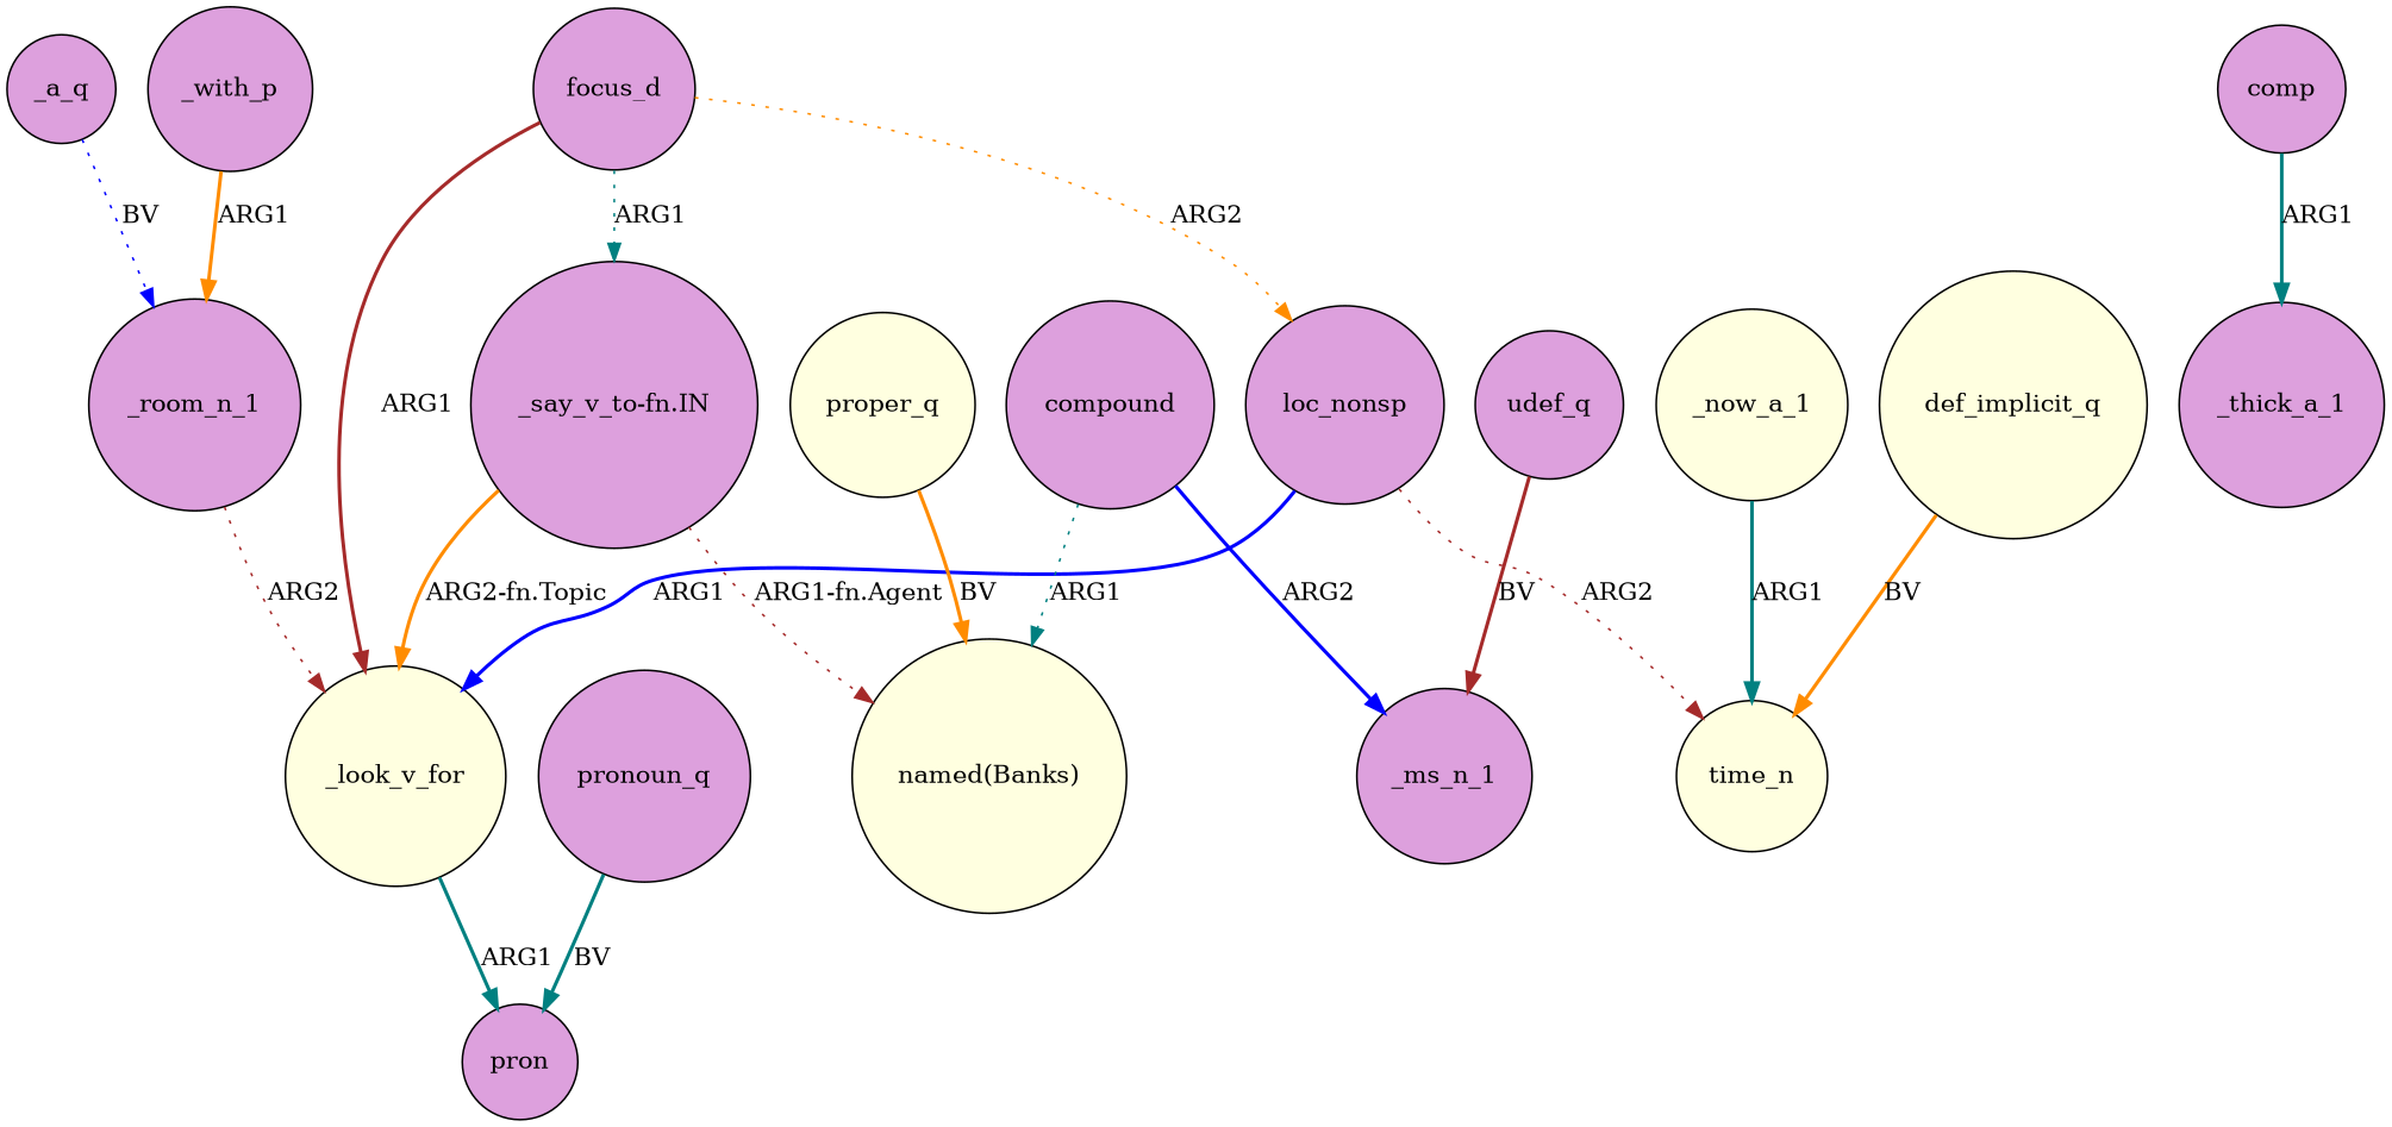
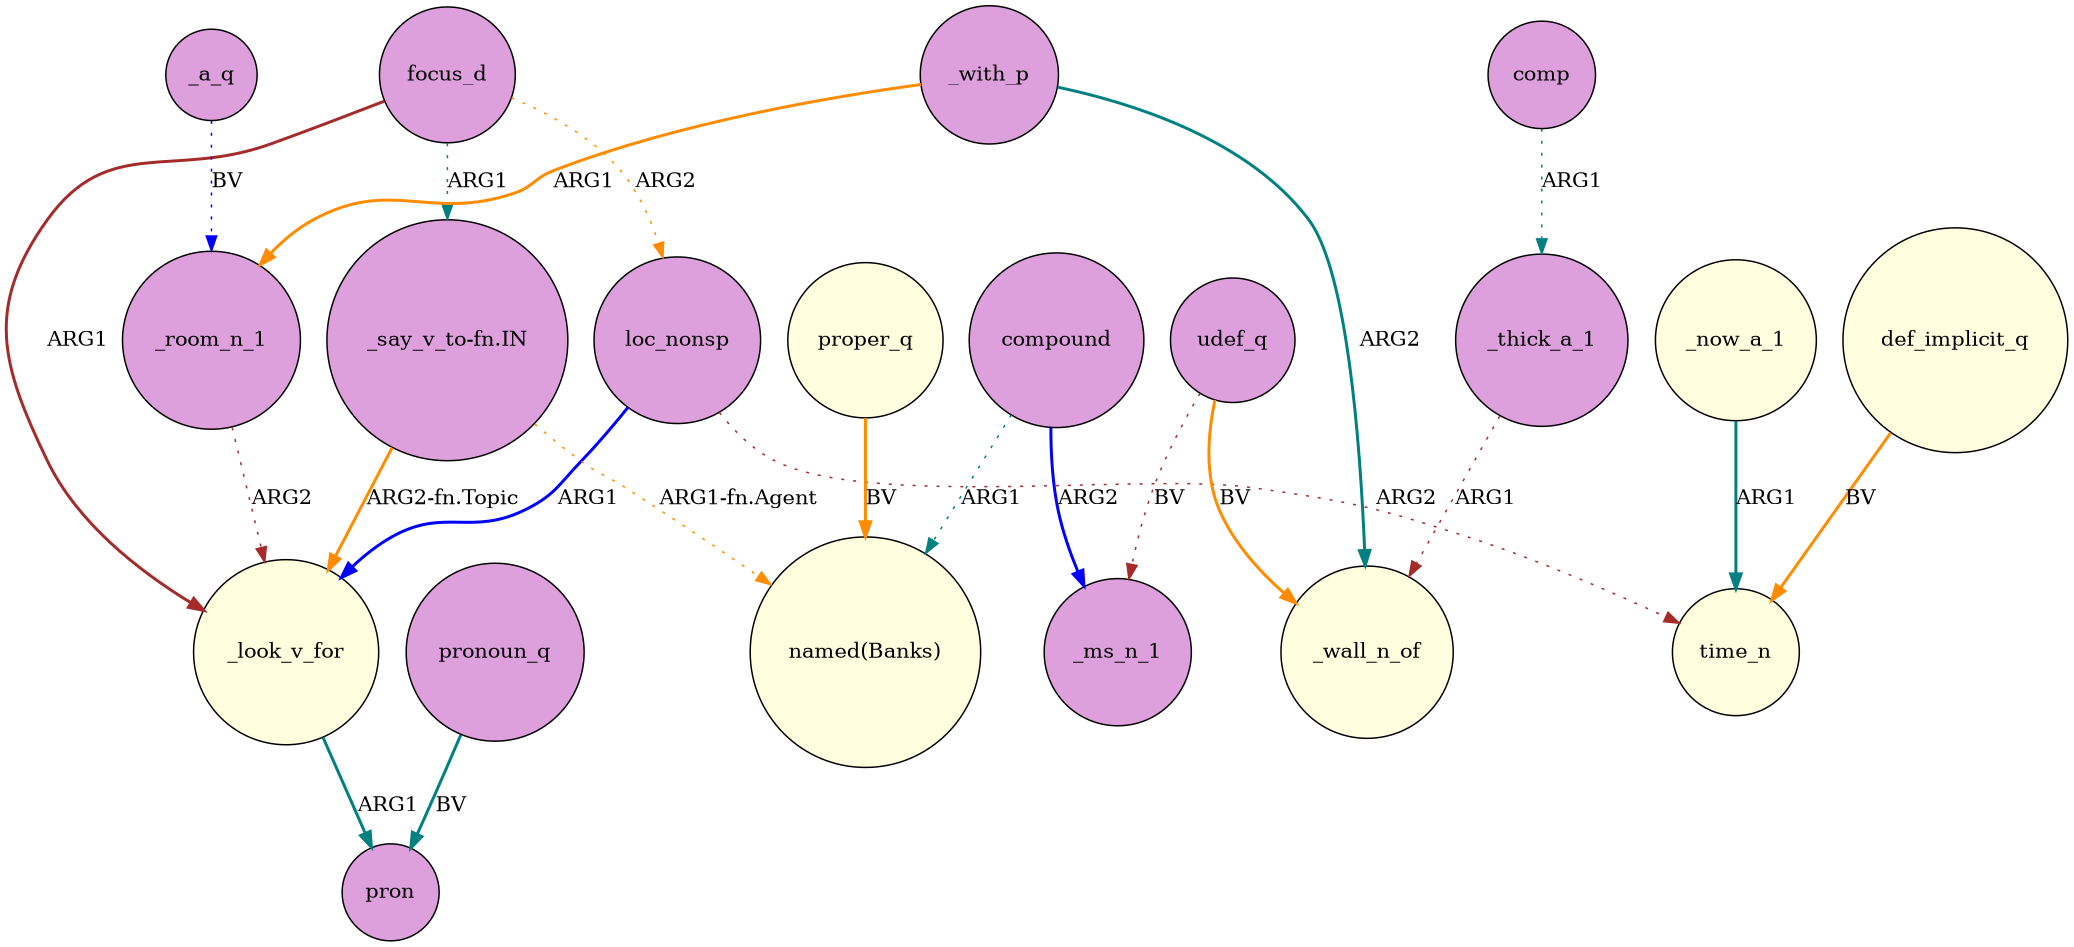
  digraph {
    node [fillcolor=plum shape=circle style=filled]
    edge [color=darkorange style=bold]
    focus_d
    loc_nonsp
    "_say_v_to-fn.IN"
    _look_v_for [fillcolor=lightyellow]
    time_n [fillcolor=lightyellow]
    "named(Banks)" [fillcolor=lightyellow]
    pron
    proper_q [fillcolor=lightyellow]
    _room_n_1
+   _wall_n_of [fillcolor=lightyellow]
    _thick_a_1
    compound
    _ms_n_1
    udef_q
    _a_q
    comp
    pronoun_q
    _now_a_1 [fillcolor=lightyellow]
    _with_p
    def_implicit_q [fillcolor=lightyellow]
    focus_d -> loc_nonsp [label=ARG2 style=dotted]
    focus_d -> "_say_v_to-fn.IN" [color=teal label=ARG1 style=dotted]
    focus_d -> _look_v_for [color=brown label=ARG1]
    loc_nonsp -> _look_v_for [color=blue label=ARG1]
    loc_nonsp -> time_n [color=brown label=ARG2 style=dotted]
    "_say_v_to-fn.IN" -> _look_v_for [label="ARG2-fn.Topic"]
-   "_say_v_to-fn.IN" -> "named(Banks)" [color=brown label="ARG1-fn.Agent" style=dotted]
+   "_say_v_to-fn.IN" -> "named(Banks)" [label="ARG1-fn.Agent" style=dotted]
    _look_v_for -> pron [color=teal label=ARG1]
    proper_q -> "named(Banks)" [label=BV]
    _room_n_1 -> _look_v_for [color=brown label=ARG2 style=dotted]
+   _thick_a_1 -> _wall_n_of [color=brown label=ARG1 style=dotted]
    compound -> "named(Banks)" [color=teal label=ARG1 style=dotted]
    compound -> _ms_n_1 [color=blue label=ARG2]
-   udef_q -> _ms_n_1 [color=brown label=BV]
+   udef_q -> _wall_n_of [label=BV]
+   udef_q -> _ms_n_1 [color=brown label=BV style=dotted]
    _a_q -> _room_n_1 [color=blue label=BV style=dotted]
-   comp -> _thick_a_1 [color=teal label=ARG1]
+   comp -> _thick_a_1 [color=teal label=ARG1 style=dotted]
    pronoun_q -> pron [color=teal label=BV]
    _now_a_1 -> time_n [color=teal label=ARG1]
    _with_p -> _room_n_1 [label=ARG1]
+   _with_p -> _wall_n_of [color=teal label=ARG2]
    def_implicit_q -> time_n [label=BV]
  }
